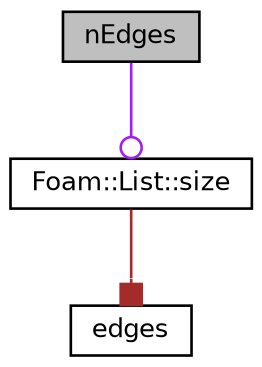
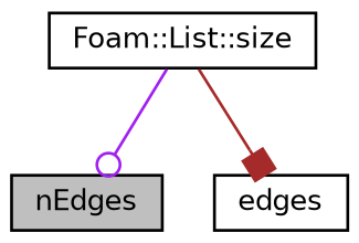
  digraph {
    rankdir=TB
    node [color=black fontname=Helvetica fontsize=10 shape=record]
    edge [fontname=Helvetica fontsize=10 labelfontname=Helvetica labelfontsize=10 style=solid]
    n1 [fillcolor=grey75 fontcolor=black height=0.2 label=nEdges style=filled width=0.4]
    n2 [height=0.2 label="Foam::List::size" width=0.4]
    n3 [height=0.2 label=edges width=0.4]
-   n1 -> n2 [arrowhead=odot color=purple]
+   n2 -> n1 [arrowhead=odot color=purple]
    n2 -> n3 [arrowhead=box color=brown]
  }
